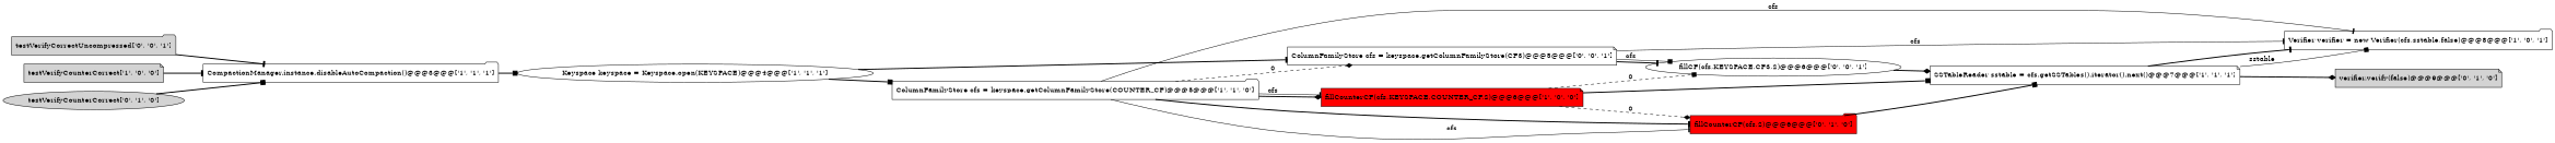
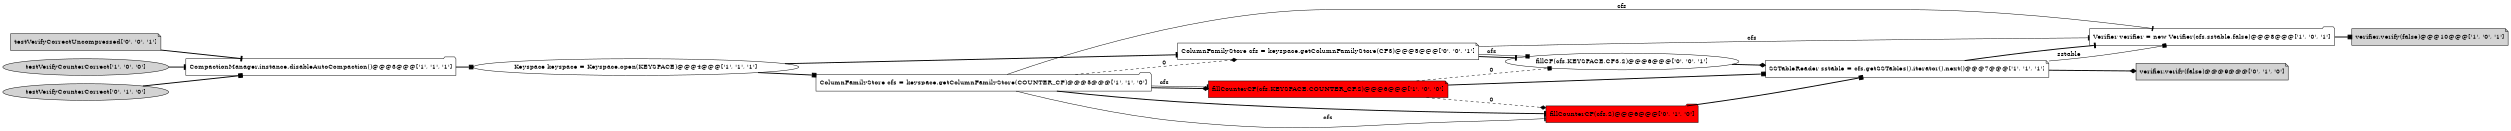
  digraph {
    rankdir=LR
    node [fillcolor=white shape=note style=filled]
    edge [arrowhead=tee style=bold]
    n1 [label="CompactionManager.instance.disableAutoCompaction()@@@3@@@['1', '1', '1']" shape=folder]
    n2 [label="Keyspace keyspace = Keyspace.open(KEYSPACE)@@@4@@@['1', '1', '1']" shape=ellipse]
    n3 [label="ColumnFamilyStore cfs = keyspace.getColumnFamilyStore(COUNTER_CF)@@@5@@@['1', '1', '0']" shape=folder]
    n4 [label="ColumnFamilyStore cfs = keyspace.getColumnFamilyStore(CF3)@@@5@@@['0', '0', '1']"]
-   n5 [fillcolor=lightgray label="testVerifyCorrectUncompressed['0', '0', '1']" shape=folder]
+   n5 [fillcolor=lightgray label="testVerifyCorrectUncompressed['0', '0', '1']"]
    n6 [label="fillCF(cfs,KEYSPACE,CF3,2)@@@6@@@['0', '0', '1']" shape=ellipse]
    n7 [label="SSTableReader sstable = cfs.getSSTables().iterator().next()@@@7@@@['1', '1', '1']"]
    n8 [label="Verifier verifier = new Verifier(cfs,sstable,false)@@@8@@@['1', '0', '1']" shape=folder]
    n9 [fillcolor=lightgray label="verifier.verify(false)@@@9@@@['0', '1', '0']"]
+   n10 [fillcolor=lightgray label="verifier.verify(false)@@@10@@@['1', '0', '1']"]
    n11 [fillcolor=red label="fillCounterCF(cfs,KEYSPACE,COUNTER_CF,2)@@@6@@@['1', '0', '0']"]
    n12 [fillcolor=red label="fillCounterCF(cfs,2)@@@6@@@['0', '1', '0']" shape=folder]
-   n13 [fillcolor=lightgray label="testVerifyCounterCorrect['1', '0', '0']"]
+   n13 [fillcolor=lightgray label="testVerifyCounterCorrect['1', '0', '0']" shape=ellipse]
    n14 [fillcolor=lightgray label="testVerifyCounterCorrect['0', '1', '0']" shape=ellipse]
    n1 -> n2 [arrowhead=box]
    n2 -> n3 [arrowhead=box]
    n2 -> n4
    n3 -> n4 [arrowhead=diamond label=0 style=dashed]
    n3 -> n8 [label=cfs style=solid]
    n3 -> n11 [label=cfs style=solid]
    n3 -> n11 [arrowhead=diamond]
    n3 -> n12
    n3 -> n12 [label=cfs style=solid]
    n4 -> n6 [arrowhead=box label=cfs style=solid]
    n4 -> n6
    n4 -> n8 [label=cfs style=solid]
    n5 -> n1
    n6 -> n7 [arrowhead=diamond]
    n7 -> n8
    n7 -> n8 [arrowhead=box label=sstable style=solid]
    n7 -> n9 [arrowhead=diamond]
+   n8 -> n10 [arrowhead=box]
    n11 -> n6 [arrowhead=box label=0 style=dashed]
    n11 -> n7 [arrowhead=box]
    n11 -> n12 [arrowhead=diamond label=0 style=dashed]
    n12 -> n7 [arrowhead=box]
    n13 -> n1
    n14 -> n1 [arrowhead=box]
  }
